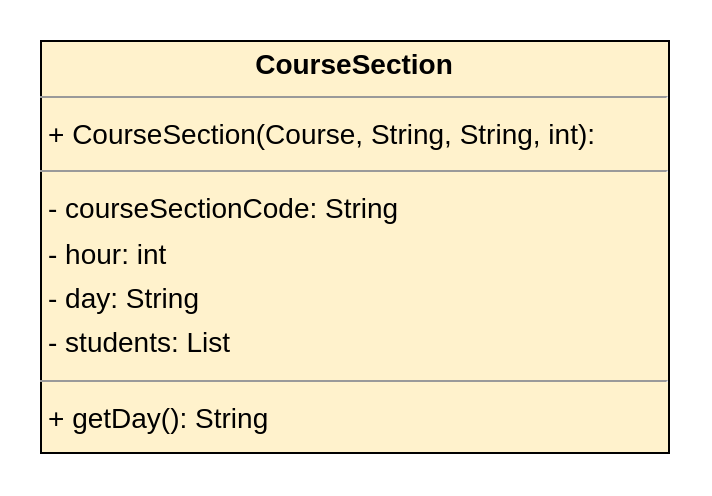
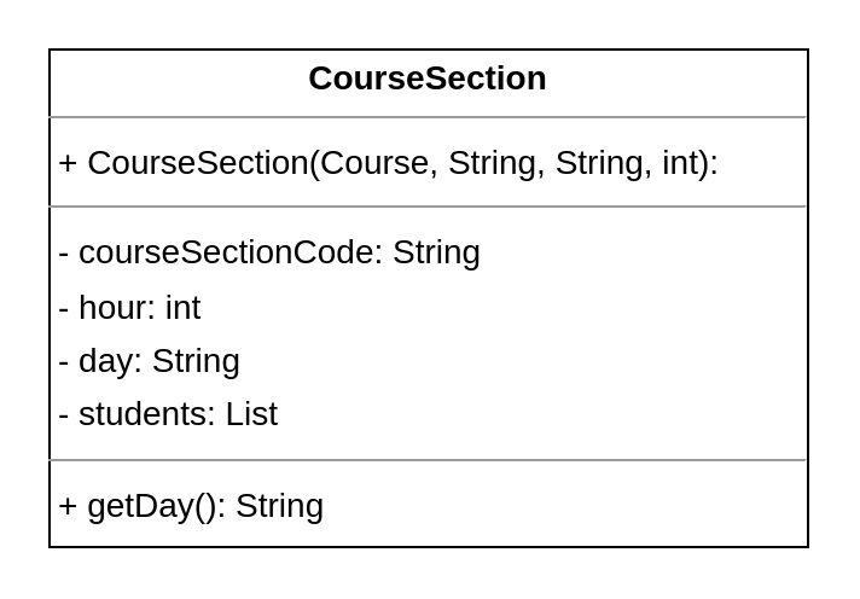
  <mxCell id="0" />
  <mxCell id="1" parent="0" />
- <mxCell id="2" value="&lt;p style=&quot;margin:0px;margin-top:4px;text-align:center;&quot;&gt;&lt;b&gt;CourseSection&lt;/b&gt;&lt;/p&gt;&lt;hr size=&quot;1&quot;/&gt;&lt;p style=&quot;margin:0 0 0 4px;line-height:1.6;&quot;&gt;+ CourseSection(Course, String, String, int): &lt;/p&gt;&lt;hr size=&quot;1&quot;/&gt;&lt;p style=&quot;margin:0 0 0 4px;line-height:1.6;&quot;&gt;- courseSectionCode: String&lt;br/&gt;- hour: int&lt;br/&gt;- day: String&lt;br/&gt;- students: List&lt;/p&gt;&lt;hr size=&quot;1&quot;/&gt;&lt;p style=&quot;margin:0 0 0 4px;line-height:1.6;&quot;&gt;+ getDay(): String&lt;/p&gt;" style="verticalAlign=top;align=left;overflow=fill;fontSize=14;fontFamily=Helvetica;html=1;rounded=0;shadow=0;comic=0;labelBackgroundColor=none;strokeWidth=1;fillColor=#fff2cc;" vertex="1" parent="1"><mxGeometry x="20" y="20" width="314" height="206" as="geometry" /></mxCell>
+ <mxCell id="2" value="&lt;p style=&quot;margin:0px;margin-top:4px;text-align:center;&quot;&gt;&lt;b&gt;CourseSection&lt;/b&gt;&lt;/p&gt;&lt;hr size=&quot;1&quot;/&gt;&lt;p style=&quot;margin:0 0 0 4px;line-height:1.6;&quot;&gt;+ CourseSection(Course, String, String, int): &lt;/p&gt;&lt;hr size=&quot;1&quot;/&gt;&lt;p style=&quot;margin:0 0 0 4px;line-height:1.6;&quot;&gt;- courseSectionCode: String&lt;br/&gt;- hour: int&lt;br/&gt;- day: String&lt;br/&gt;- students: List&lt;/p&gt;&lt;hr size=&quot;1&quot;/&gt;&lt;p style=&quot;margin:0 0 0 4px;line-height:1.6;&quot;&gt;+ getDay(): String&lt;/p&gt;" style="verticalAlign=top;align=left;overflow=fill;fontSize=14;fontFamily=Helvetica;html=1;rounded=0;shadow=0;comic=0;labelBackgroundColor=none;strokeWidth=1;" vertex="1" parent="1"><mxGeometry x="20" y="20" width="314" height="206" as="geometry" /></mxCell>
